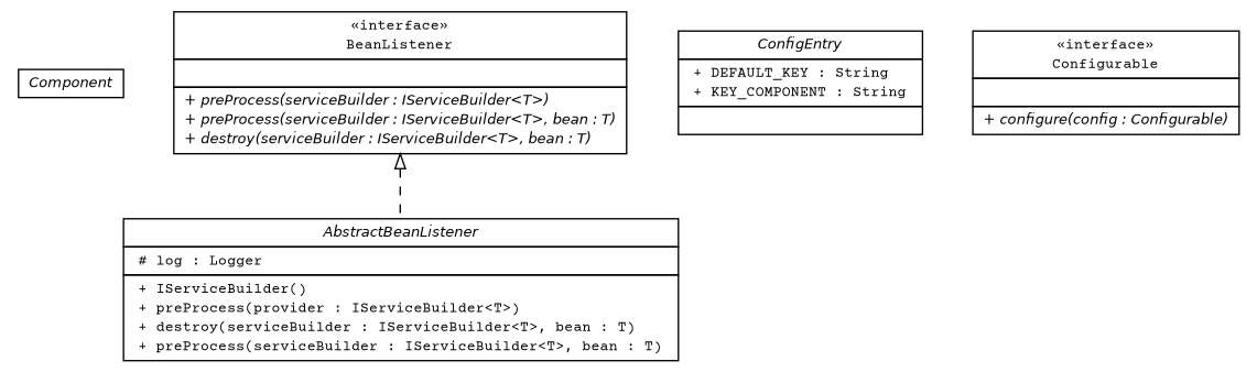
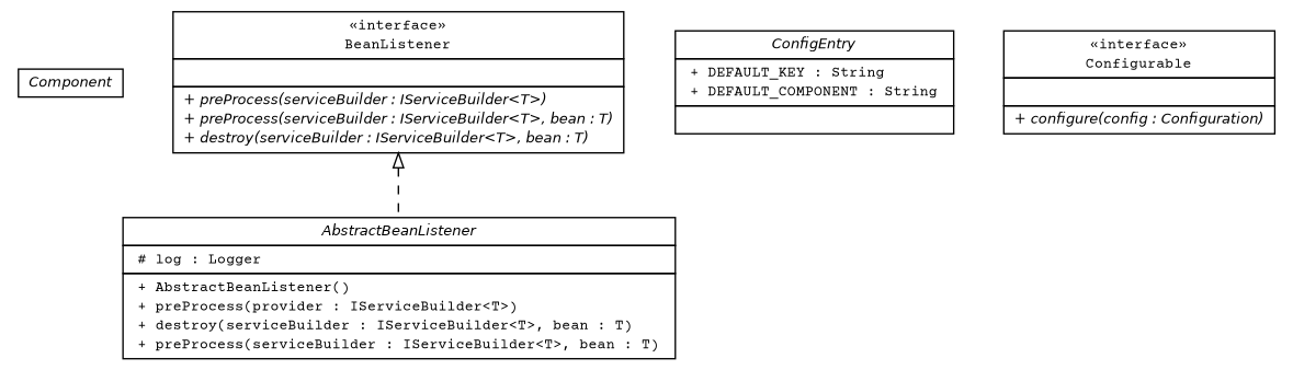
  digraph {
    nodesep=0.25
    ranksep=0.5
    fontname="Courier Prime"
    node [fontcolor=black fontname="Courier Prime" fontsize=10.0 shape=plaintext]
    n1 [label=<<table title="sorcer.config.Component" border="0" cellborder="1" cellspacing="0" cellpadding="2" port="p" href="./Component.html"> 		<tr><td><table border="0" cellspacing="0" cellpadding="1"> <tr><td align="center" balign="center"><font face="Helvetica-Oblique"> Component </font></td></tr> 		</table></td></tr> 		</table>>]
    n2 [label=<<table title="sorcer.config.BeanListener" border="0" cellborder="1" cellspacing="0" cellpadding="2" port="p" href="./BeanListener.html"> 		<tr><td><table border="0" cellspacing="0" cellpadding="1"> <tr><td align="center" balign="center"> &#171;interface&#187; </td></tr> <tr><td align="center" balign="center"> BeanListener </td></tr> 		</table></td></tr> 		<tr><td><table border="0" cellspacing="0" cellpadding="1"> <tr><td align="left" balign="left">  </td></tr> 		</table></td></tr> 		<tr><td><table border="0" cellspacing="0" cellpadding="1"> <tr><td align="left" balign="left"><font face="Helvetica-Oblique" point-size="10.0"> + preProcess(serviceBuilder : IServiceBuilder&lt;T&gt;) </font></td></tr> <tr><td align="left" balign="left"><font face="Helvetica-Oblique" point-size="10.0"> + preProcess(serviceBuilder : IServiceBuilder&lt;T&gt;, bean : T) </font></td></tr> <tr><td align="left" balign="left"><font face="Helvetica-Oblique" point-size="10.0"> + destroy(serviceBuilder : IServiceBuilder&lt;T&gt;, bean : T) </font></td></tr> 		</table></td></tr> 		</table>>]
-   n3 [label=<<table title="sorcer.config.AbstractBeanListener" border="0" cellborder="1" cellspacing="0" cellpadding="2" port="p" href="./AbstractBeanListener.html"> 		<tr><td><table border="0" cellspacing="0" cellpadding="1"> <tr><td align="center" balign="center"><font face="Helvetica-Oblique"> AbstractBeanListener </font></td></tr> 		</table></td></tr> 		<tr><td><table border="0" cellspacing="0" cellpadding="1"> <tr><td align="left" balign="left"> # log : Logger </td></tr> 		</table></td></tr> 		<tr><td><table border="0" cellspacing="0" cellpadding="1"> <tr><td align="left" balign="left"> + IServiceBuilder() </td></tr> <tr><td align="left" balign="left"> + preProcess(provider : IServiceBuilder&lt;T&gt;) </td></tr> <tr><td align="left" balign="left"> + destroy(serviceBuilder : IServiceBuilder&lt;T&gt;, bean : T) </td></tr> <tr><td align="left" balign="left"> + preProcess(serviceBuilder : IServiceBuilder&lt;T&gt;, bean : T) </td></tr> 		</table></td></tr> 		</table>>]
-   n4 [label=<<table title="sorcer.config.ConfigEntry" border="0" cellborder="1" cellspacing="0" cellpadding="2" port="p" href="./ConfigEntry.html"> 		<tr><td><table border="0" cellspacing="0" cellpadding="1"> <tr><td align="center" balign="center"><font face="Helvetica-Oblique"> ConfigEntry </font></td></tr> 		</table></td></tr> 		<tr><td><table border="0" cellspacing="0" cellpadding="1"> <tr><td align="left" balign="left"> + DEFAULT_KEY : String </td></tr> <tr><td align="left" balign="left"> + KEY_COMPONENT : String </td></tr> 		</table></td></tr> 		<tr><td><table border="0" cellspacing="0" cellpadding="1"> <tr><td align="left" balign="left">  </td></tr> 		</table></td></tr> 		</table>>]
-   n5 [label=<<table title="sorcer.config.Configurable" border="0" cellborder="1" cellspacing="0" cellpadding="2" port="p" href="./Configurable.html"> 		<tr><td><table border="0" cellspacing="0" cellpadding="1"> <tr><td align="center" balign="center"> &#171;interface&#187; </td></tr> <tr><td align="center" balign="center"> Configurable </td></tr> 		</table></td></tr> 		<tr><td><table border="0" cellspacing="0" cellpadding="1"> <tr><td align="left" balign="left">  </td></tr> 		</table></td></tr> 		<tr><td><table border="0" cellspacing="0" cellpadding="1"> <tr><td align="left" balign="left"><font face="Helvetica-Oblique" point-size="10.0"> + configure(config : Configurable) </font></td></tr> 		</table></td></tr> 		</table>>]
+   n3 [label=<<table title="sorcer.config.AbstractBeanListener" border="0" cellborder="1" cellspacing="0" cellpadding="2" port="p" href="./AbstractBeanListener.html"> 		<tr><td><table border="0" cellspacing="0" cellpadding="1"> <tr><td align="center" balign="center"><font face="Helvetica-Oblique"> AbstractBeanListener </font></td></tr> 		</table></td></tr> 		<tr><td><table border="0" cellspacing="0" cellpadding="1"> <tr><td align="left" balign="left"> # log : Logger </td></tr> 		</table></td></tr> 		<tr><td><table border="0" cellspacing="0" cellpadding="1"> <tr><td align="left" balign="left"> + AbstractBeanListener() </td></tr> <tr><td align="left" balign="left"> + preProcess(provider : IServiceBuilder&lt;T&gt;) </td></tr> <tr><td align="left" balign="left"> + destroy(serviceBuilder : IServiceBuilder&lt;T&gt;, bean : T) </td></tr> <tr><td align="left" balign="left"> + preProcess(serviceBuilder : IServiceBuilder&lt;T&gt;, bean : T) </td></tr> 		</table></td></tr> 		</table>>]
+   n4 [label=<<table title="sorcer.config.ConfigEntry" border="0" cellborder="1" cellspacing="0" cellpadding="2" port="p" href="./ConfigEntry.html"> 		<tr><td><table border="0" cellspacing="0" cellpadding="1"> <tr><td align="center" balign="center"><font face="Helvetica-Oblique"> ConfigEntry </font></td></tr> 		</table></td></tr> 		<tr><td><table border="0" cellspacing="0" cellpadding="1"> <tr><td align="left" balign="left"> + DEFAULT_KEY : String </td></tr> <tr><td align="left" balign="left"> + DEFAULT_COMPONENT : String </td></tr> 		</table></td></tr> 		<tr><td><table border="0" cellspacing="0" cellpadding="1"> <tr><td align="left" balign="left">  </td></tr> 		</table></td></tr> 		</table>>]
+   n5 [label=<<table title="sorcer.config.Configurable" border="0" cellborder="1" cellspacing="0" cellpadding="2" port="p" href="./Configurable.html"> 		<tr><td><table border="0" cellspacing="0" cellpadding="1"> <tr><td align="center" balign="center"> &#171;interface&#187; </td></tr> <tr><td align="center" balign="center"> Configurable </td></tr> 		</table></td></tr> 		<tr><td><table border="0" cellspacing="0" cellpadding="1"> <tr><td align="left" balign="left">  </td></tr> 		</table></td></tr> 		<tr><td><table border="0" cellspacing="0" cellpadding="1"> <tr><td align="left" balign="left"><font face="Helvetica-Oblique" point-size="10.0"> + configure(config : Configuration) </font></td></tr> 		</table></td></tr> 		</table>>]
    n2 -> n3 [arrowtail=empty dir=back fontname="Courier Prime" fontsize=10 headport=p labelfontname=Helvetica labelfontsize=10 style=dashed tailport=p]
  }
